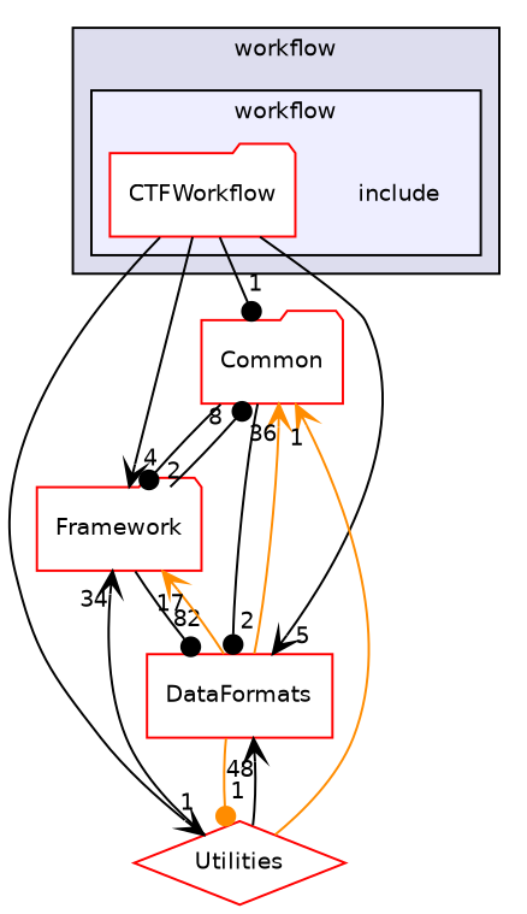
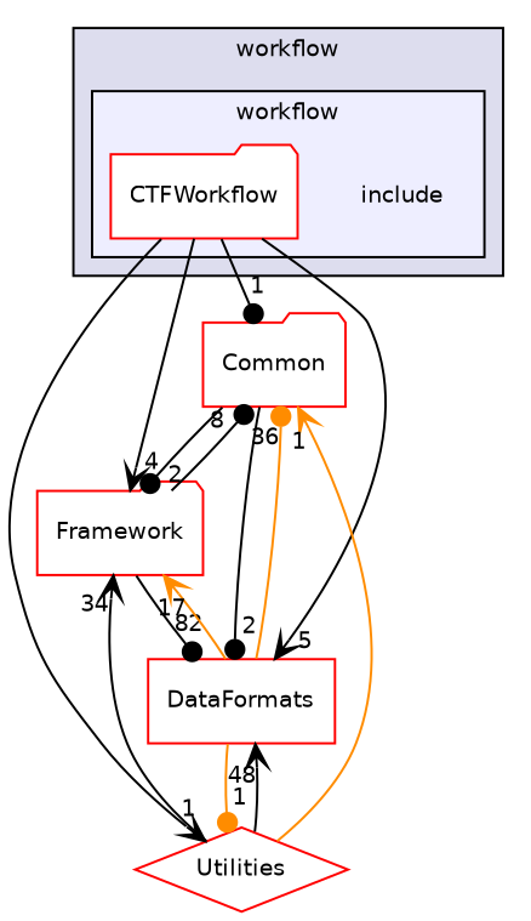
  digraph {
    compound=true
    node [fontname=Helvetica fontsize=10 shape=folder color=red]
    edge [arrowhead=vee color=black headlabel=1 labeldistance=1.5 labelfontname=Helvetica labelfontsize=10]
    n1 [label=include shape=plaintext color=""]
    n2 [fillcolor=white label=CTFWorkflow style=filled]
    n3 [label=Common]
    n4 [label=Utilities shape=diamond]
    n5 [label=Framework]
    n6 [label=DataFormats shape=box]
    subgraph cluster_1 {
      bgcolor="#ddddee"
      fontname=Helvetica
      fontsize=10
      label=workflow
      pencolor=black
      subgraph cluster_2 {
        bgcolor="#eeeeff"
        fontname=Helvetica
        fontsize=10
        label=workflow
        pencolor=black
        n1
        n2
      }
    }
    n2 -> n3 [arrowhead=dot]
    n2 -> n4
    n2 -> n5 [headlabel=4]
    n2 -> n6 [headlabel=5]
    n3 -> n5 [arrowhead=dot headlabel=2]
    n3 -> n6 [arrowhead=dot headlabel=2]
    n4 -> n3 [color=darkorange]
    n4 -> n5 [headlabel=34]
    n4 -> n6 [headlabel=48]
    n5 -> n3 [arrowhead=dot headlabel=8]
    n5 -> n6 [arrowhead=dot headlabel=82]
-   n6 -> n3 [color=darkorange headlabel=36]
+   n6 -> n3 [arrowhead=dot color=darkorange headlabel=36]
    n6 -> n4 [arrowhead=dot color=darkorange]
    n6 -> n5 [color=darkorange headlabel=17]
  }
